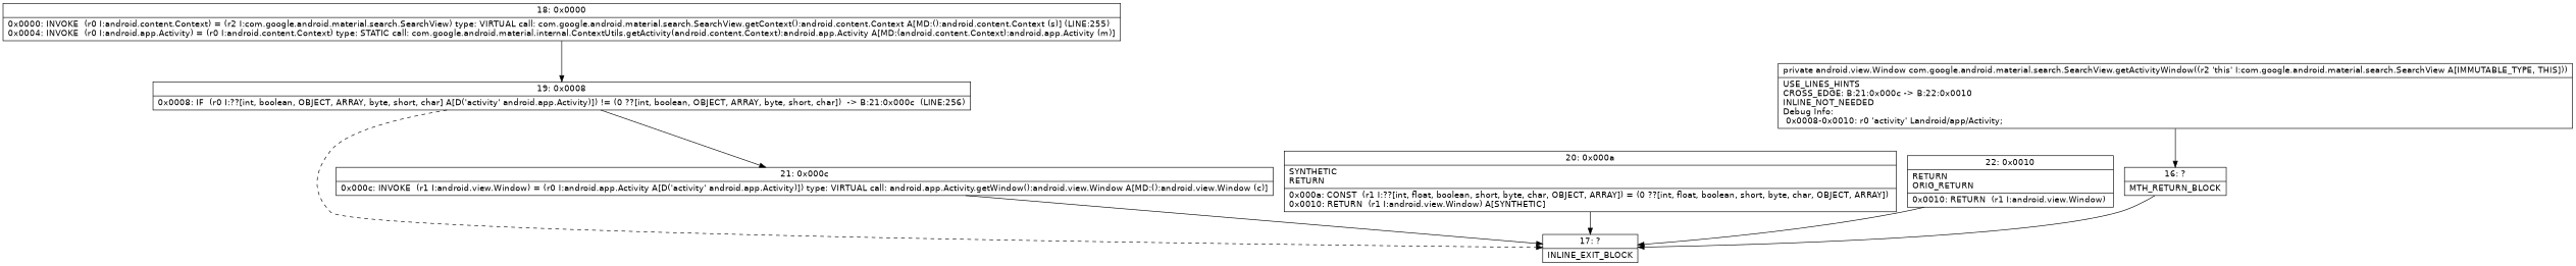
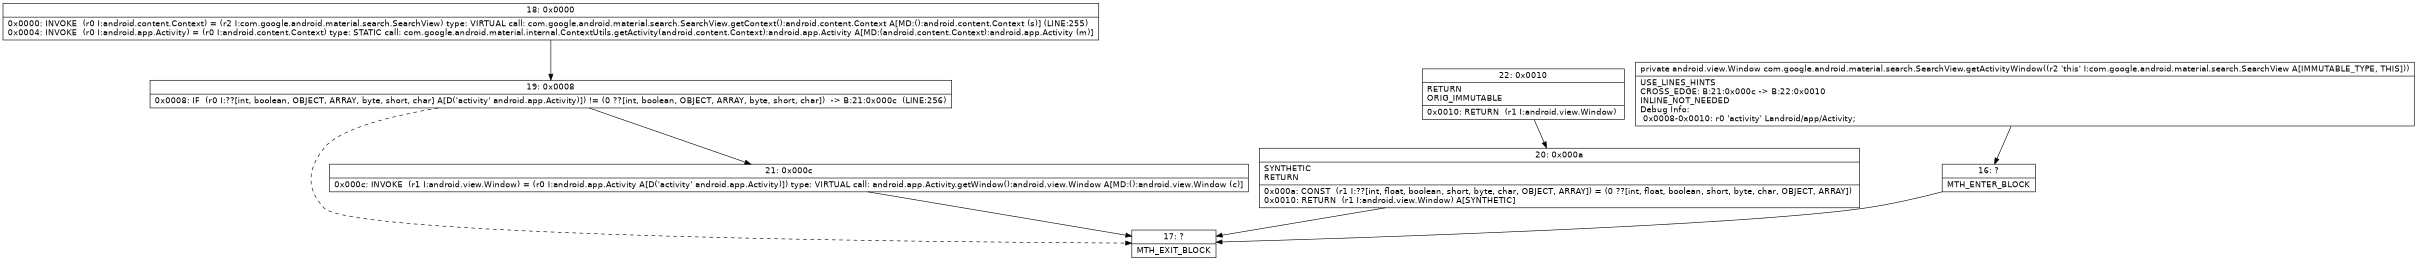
  digraph {
    fontname="DejaVu Sans"
    node [fontname="DejaVu Sans" shape=record]
    edge [fontname="DejaVu Sans"]
-   n1 [label="{16\:\ ?|MTH_RETURN_BLOCK\l}"]
-   n2 [label="{17\:\ ?|INLINE_EXIT_BLOCK\l}"]
+   n1 [label="{16\:\ ?|MTH_ENTER_BLOCK\l}"]
+   n2 [label="{17\:\ ?|MTH_EXIT_BLOCK\l}"]
    n3 [label="{18\:\ 0x0000|0x0000: INVOKE  (r0 I:android.content.Context) = (r2 I:com.google.android.material.search.SearchView) type: VIRTUAL call: com.google.android.material.search.SearchView.getContext():android.content.Context A[MD:():android.content.Context (s)] (LINE:255)\l0x0004: INVOKE  (r0 I:android.app.Activity) = (r0 I:android.content.Context) type: STATIC call: com.google.android.material.internal.ContextUtils.getActivity(android.content.Context):android.app.Activity A[MD:(android.content.Context):android.app.Activity (m)]\l}"]
    n4 [label="{19\:\ 0x0008|0x0008: IF  (r0 I:??[int, boolean, OBJECT, ARRAY, byte, short, char] A[D('activity' android.app.Activity)]) != (0 ??[int, boolean, OBJECT, ARRAY, byte, short, char])  \-\> B:21:0x000c  (LINE:256)\l}"]
    n5 [label="{21\:\ 0x000c|0x000c: INVOKE  (r1 I:android.view.Window) = (r0 I:android.app.Activity A[D('activity' android.app.Activity)]) type: VIRTUAL call: android.app.Activity.getWindow():android.view.Window A[MD:():android.view.Window (c)]\l}"]
    n6 [label="{20\:\ 0x000a|SYNTHETIC\lRETURN\l|0x000a: CONST  (r1 I:??[int, float, boolean, short, byte, char, OBJECT, ARRAY]) = (0 ??[int, float, boolean, short, byte, char, OBJECT, ARRAY]) \l0x0010: RETURN  (r1 I:android.view.Window) A[SYNTHETIC]\l}"]
-   n7 [label="{22\:\ 0x0010|RETURN\lORIG_RETURN\l|0x0010: RETURN  (r1 I:android.view.Window) \l}"]
+   n7 [label="{22\:\ 0x0010|RETURN\lORIG_IMMUTABLE\l|0x0010: RETURN  (r1 I:android.view.Window) \l}"]
    n8 [label="{private android.view.Window com.google.android.material.search.SearchView.getActivityWindow((r2 'this' I:com.google.android.material.search.SearchView A[IMMUTABLE_TYPE, THIS]))  | USE_LINES_HINTS\lCROSS_EDGE: B:21:0x000c \-\> B:22:0x0010\lINLINE_NOT_NEEDED\lDebug Info:\l  0x0008\-0x0010: r0 'activity' Landroid\/app\/Activity;\l}"]
    n1 -> n2
    n3 -> n4
    n4 -> n2 [style=dashed]
    n4 -> n5
    n5 -> n2
    n6 -> n2
-   n7 -> n2
+   n7 -> n6
    n8 -> n1
  }
